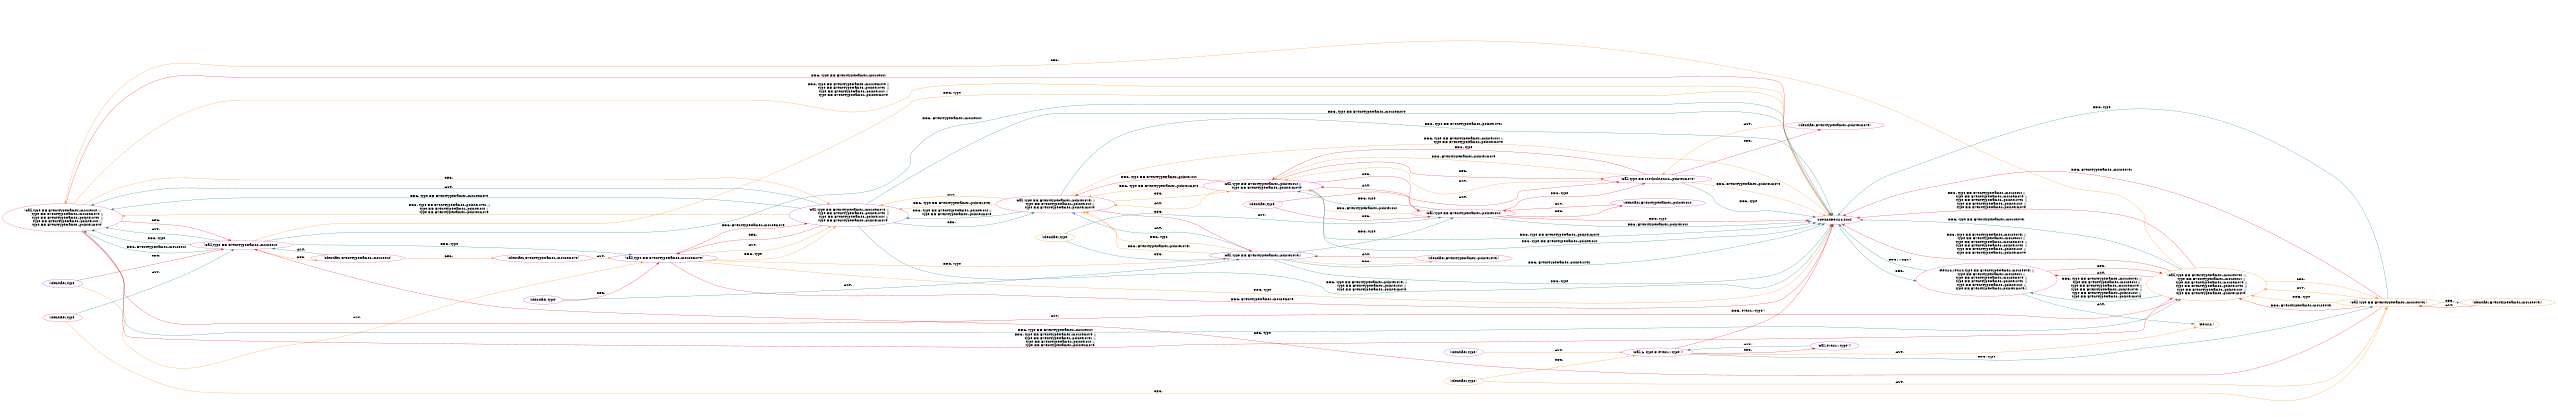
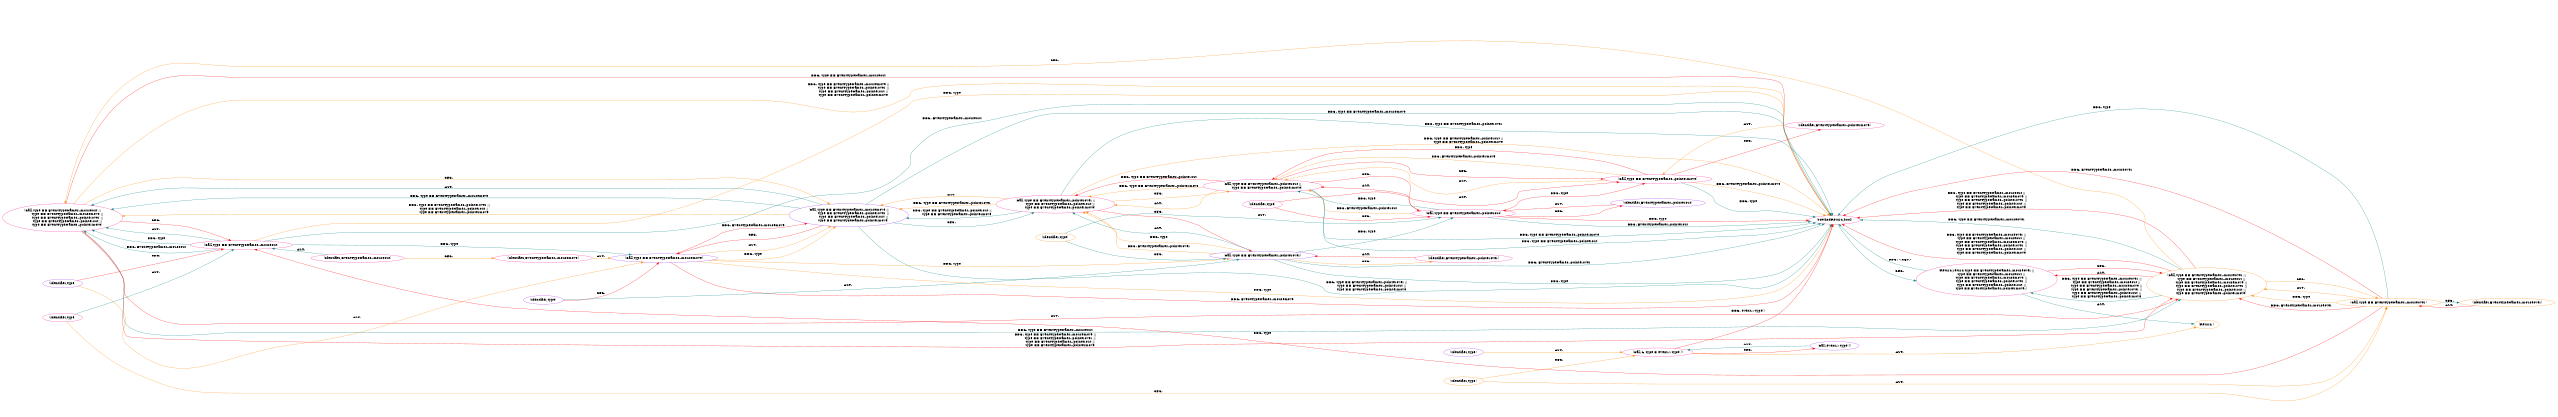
  digraph {
    rankdir=LR
    node [color=deeppink]
    edge [color=teal]
    n1 [label="(Call,type == EventTypeNames::mouseout ||\n         type == EventTypeNames::mousemove ||\n         type == EventTypeNames::pointerover ||\n         type == EventTypeNames::pointerout ||\n         type == EventTypeNames::pointermove)"]
    n2 [label="(Call,type == EventTypeNames::mouseout)"]
    n3 [color=purple label="(Call,type == EventTypeNames::mousemove ||\n         type == EventTypeNames::pointerover ||\n         type == EventTypeNames::pointerout ||\n         type == EventTypeNames::pointermove)"]
    n4 [color=darkorange label="(Call,type == EventTypeNames::mouseover ||\n         type == EventTypeNames::mouseout ||\n         type == EventTypeNames::mousemove ||\n         type == EventTypeNames::pointerover ||\n         type == EventTypeNames::pointerout ||\n         type == EventTypeNames::pointermove)"]
    n5 [label="(MethodReturn,bool)"]
    n6 [color=purple label="(Call,type == EventTypeNames::mousemove)"]
    n7 [label="(Identifier,EventTypeNames::mouseout)"]
    n8 [label="(Call,type == EventTypeNames::pointerover ||\n         type == EventTypeNames::pointerout ||\n         type == EventTypeNames::pointermove)"]
    n9 [color=darkorange label="(Call,type == EventTypeNames::mouseover)"]
    n10 [label="(Return,return type == EventTypeNames::mouseover ||\n         type == EventTypeNames::mouseout ||\n         type == EventTypeNames::mousemove ||\n         type == EventTypeNames::pointerover ||\n         type == EventTypeNames::pointerout ||\n         type == EventTypeNames::pointermove;)"]
    n11 [color=purple label="(Call,type == EventTypeNames::pointerover)"]
    n12 [label="(Identifier,EventTypeNames::mousemove)"]
    n13 [color=darkorange label="(Identifier,EventTypeNames::mouseover)"]
    n14 [label="(Call,& type = event->type())"]
    n15 [color=darkorange label="(Return,)"]
    n16 [color=purple label="(Call,event->type())"]
    n17 [label="(Call,type == EventTypeNames::pointerout ||\n         type == EventTypeNames::pointermove)"]
    n18 [label="(Call,type == EventTypeNames::pointerout)"]
    n19 [label="(Identifier,EventTypeNames::pointerover)"]
-   n20 [label="(Call,type == MethodReturn::pointermove)"]
+   n20 [label="(Call,type == EventTypeNames::pointermove)"]
    n21 [color=purple label="(Identifier,EventTypeNames::pointerout)"]
    n22 [label="(Identifier,EventTypeNames::pointermove)"]
    n23 [color=purple label="(Identifier,type)"]
    n24 [color=purple label="(Identifier,type)"]
    n25 [label="(Identifier,type)"]
    n26 [label="(Identifier,type)"]
    n27 [color=purple label="(Identifier,type)"]
    n28 [color=darkorange label="(Identifier,type)"]
    n29 [color=darkorange label="(Identifier,type)"]
    n1 -> n2 [color=red label="CFG: "]
    n1 -> n3 [color=darkorange label="CFG: "]
    n1 -> n4 [color=red label="AST: "]
    n1 -> n4 [label="DDG: type == EventTypeNames::mouseout"]
    n1 -> n4 [color=red label="DDG: type == EventTypeNames::mousemove ||\n         type == EventTypeNames::pointerover ||\n         type == EventTypeNames::pointerout ||\n         type == EventTypeNames::pointermove"]
    n1 -> n5 [color=red label="DDG: type == EventTypeNames::mouseout"]
    n1 -> n5 [color=darkorange label="DDG: type == EventTypeNames::mousemove ||\n         type == EventTypeNames::pointerover ||\n         type == EventTypeNames::pointerout ||\n         type == EventTypeNames::pointermove"]
    n2 -> n1 [label="AST: "]
    n2 -> n1 [label="DDG: type"]
    n2 -> n1 [label="DDG: EventTypeNames::mouseout"]
    n2 -> n5 [color=darkorange label="DDG: type"]
    n2 -> n5 [label="DDG: EventTypeNames::mouseout"]
    n2 -> n6 [label="DDG: type"]
-   n2 -> n7 [color=darkorange label="CFG: "]
    n3 -> n1 [label="AST: "]
    n3 -> n1 [label="DDG: type == EventTypeNames::mousemove"]
    n3 -> n1 [color=darkorange label="DDG: type == EventTypeNames::pointerover ||\n         type == EventTypeNames::pointerout ||\n         type == EventTypeNames::pointermove"]
    n3 -> n5 [label="DDG: type == EventTypeNames::pointerover ||\n         type == EventTypeNames::pointerout ||\n         type == EventTypeNames::pointermove"]
    n3 -> n5 [label="DDG: type == EventTypeNames::mousemove"]
    n3 -> n6 [color=red label="CFG: "]
    n3 -> n8 [label="CFG: "]
    n4 -> n1 [color=darkorange label="CFG: "]
    n4 -> n5 [color=red label="DDG: type == EventTypeNames::mouseout ||\n         type == EventTypeNames::mousemove ||\n         type == EventTypeNames::pointerover ||\n         type == EventTypeNames::pointerout ||\n         type == EventTypeNames::pointermove"]
    n4 -> n5 [label="DDG: type == EventTypeNames::mouseover"]
    n4 -> n5 [color=red label="DDG: type == EventTypeNames::mouseover ||\n         type == EventTypeNames::mouseout ||\n         type == EventTypeNames::mousemove ||\n         type == EventTypeNames::pointerover ||\n         type == EventTypeNames::pointerout ||\n         type == EventTypeNames::pointermove"]
    n4 -> n9 [color=darkorange label="CFG: "]
    n4 -> n10 [color=red label="AST: "]
    n4 -> n10 [label="DDG: type == EventTypeNames::mouseover ||\n         type == EventTypeNames::mouseout ||\n         type == EventTypeNames::mousemove ||\n         type == EventTypeNames::pointerover ||\n         type == EventTypeNames::pointerout ||\n         type == EventTypeNames::pointermove"]
    n5 -> n10 [label="CFG: "]
    n6 -> n3 [color=darkorange label="AST: "]
    n6 -> n3 [color=darkorange label="DDG: type"]
    n6 -> n3 [color=red label="DDG: EventTypeNames::mousemove"]
    n6 -> n5 [color=red label="DDG: EventTypeNames::mousemove"]
    n6 -> n5 [color=darkorange label="DDG: type"]
    n6 -> n11 [color=darkorange label="DDG: type"]
    n7 -> n2 [label="AST: "]
    n7 -> n12 [color=darkorange label="CFG: "]
    n8 -> n3 [color=darkorange label="AST: "]
    n8 -> n3 [color=darkorange label="DDG: type == EventTypeNames::pointerover"]
    n8 -> n3 [label="DDG: type == EventTypeNames::pointerout ||\n         type == EventTypeNames::pointermove"]
    n8 -> n5 [label="DDG: type == EventTypeNames::pointerover"]
    n8 -> n5 [color=darkorange label="DDG: type == EventTypeNames::pointerout ||\n         type == EventTypeNames::pointermove"]
    n8 -> n11 [color=red label="CFG: "]
    n8 -> n17 [color=darkorange label="CFG: "]
-   n9 -> n2 [color=red label="CFG: type"]
+   n9 -> n2 [color=red label="DDG: type"]
    n9 -> n4 [color=darkorange label="AST: "]
    n9 -> n4 [color=darkorange label="DDG: type"]
    n9 -> n4 [color=red label="DDG: EventTypeNames::mouseover"]
    n9 -> n5 [label="DDG: type"]
    n9 -> n5 [color=red label="DDG: EventTypeNames::mouseover"]
    n9 -> n13 [label="CFG: "]
    n10 -> n4 [color=red label="CFG: "]
    n10 -> n5 [label="DDG: <RET>"]
    n10 -> n15 [label="AST: "]
    n11 -> n5 [label="DDG: type"]
    n11 -> n5 [label="DDG: EventTypeNames::pointerover"]
    n11 -> n8 [label="AST: "]
    n11 -> n8 [color=darkorange label="DDG: type"]
    n11 -> n8 [color=darkorange label="DDG: EventTypeNames::pointerover"]
    n11 -> n18 [label="DDG: type"]
-   n11 -> n19 [color=darkorange label="DDG: "]
+   n11 -> n19 [color=darkorange label="CFG: "]
    n12 -> n6 [color=darkorange label="AST: "]
    n13 -> n9 [color=red label="AST: "]
    n14 -> n5 [color=red label="DDG: event->type()"]
-   n14 -> n9 [label="DDG: type"]
    n14 -> n15 [color=darkorange label="AST: "]
    n14 -> n16 [color=red label="CFG: "]
    n16 -> n14 [label="AST: "]
    n17 -> n5 [label="DDG: type == EventTypeNames::pointermove"]
    n17 -> n5 [label="DDG: type == EventTypeNames::pointerout"]
    n17 -> n8 [color=darkorange label="AST: "]
    n17 -> n8 [color=red label="DDG: type == EventTypeNames::pointerout"]
    n17 -> n8 [color=darkorange label="DDG: type == EventTypeNames::pointermove"]
    n17 -> n18 [color=red label="CFG: "]
    n17 -> n20 [color=red label="CFG: "]
    n18 -> n5 [color=red label="DDG: type"]
    n18 -> n5 [label="DDG: EventTypeNames::pointerout"]
    n18 -> n17 [color=red label="AST: "]
    n18 -> n17 [label="DDG: type"]
    n18 -> n17 [color=darkorange label="DDG: EventTypeNames::pointerout"]
    n18 -> n20 [color=red label="DDG: type"]
    n18 -> n21 [color=red label="CFG: "]
    n19 -> n11 [color=red label="AST: "]
    n20 -> n5 [color=darkorange label="DDG: EventTypeNames::pointermove"]
    n20 -> n5 [label="DDG: type"]
    n20 -> n17 [color=darkorange label="AST: "]
    n20 -> n17 [color=red label="DDG: type"]
    n20 -> n17 [color=darkorange label="DDG: EventTypeNames::pointermove"]
    n20 -> n22 [color=red label="CFG: "]
    n21 -> n18 [color=red label="AST: "]
    n22 -> n20 [color=darkorange label="AST: "]
    n23 -> n6 [color=red label="CFG: "]
    n23 -> n11 [label="AST: "]
    n24 -> n2 [color=red label="CFG: "]
    n24 -> n6 [color=darkorange label="AST: "]
    n25 -> n2 [label="AST: "]
    n25 -> n9 [color=darkorange label="CFG: "]
    n26 -> n18 [color=red label="CFG: "]
    n26 -> n20 [color=red label="AST: "]
    n27 -> n14 [color=darkorange label="AST: "]
    n28 -> n11 [label="CFG: "]
    n28 -> n18 [label="AST: "]
    n29 -> n9 [color=darkorange label="AST: "]
    n29 -> n14 [color=darkorange label="CFG: "]
  }
